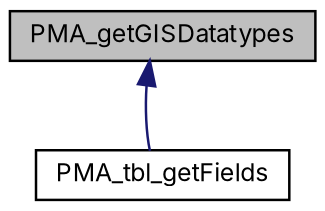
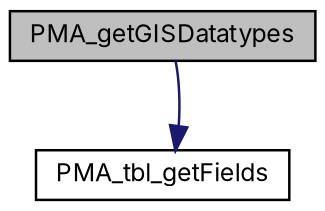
  digraph {
    rankdir=TB
    fontname=Inter
    node [color=black fontname=Inter fontsize=10 shape=record style=filled]
    n1 [fillcolor=grey75 fontcolor=black height=0.2 label=PMA_getGISDatatypes width=0.4]
    n2 [fillcolor=white height=0.2 label=PMA_tbl_getFields width=0.4]
-   n1 -> n2 [color=midnightblue dir=back fontname=Inter fontsize=10 labelfontname=Helvetica labelfontsize=10 style=solid]
+   n2 -> n1 [color=midnightblue dir=back fontname=Inter fontsize=10 labelfontname=Helvetica labelfontsize=10 style=solid]
  }
